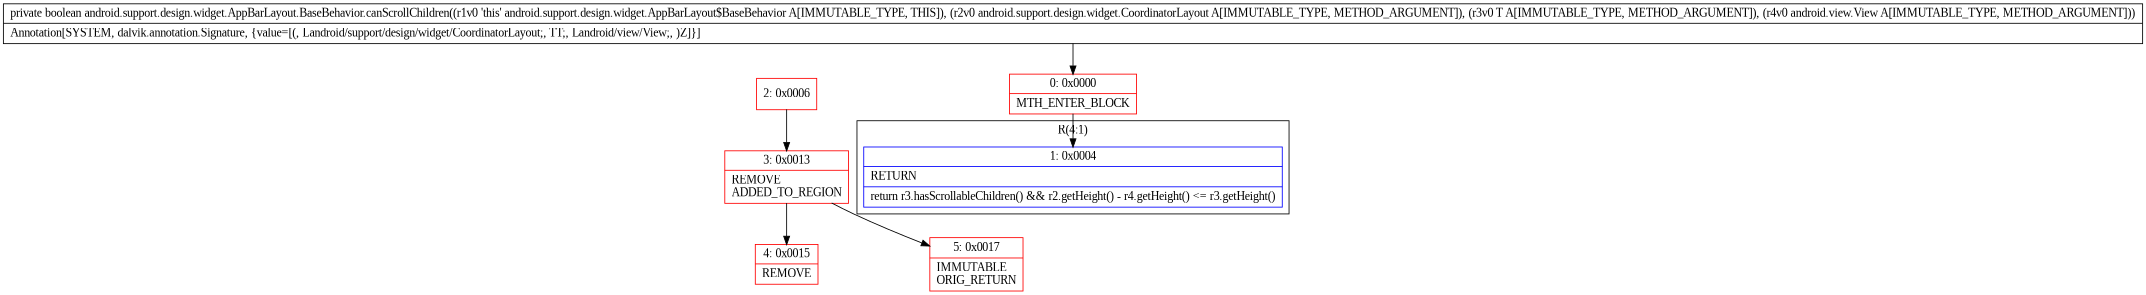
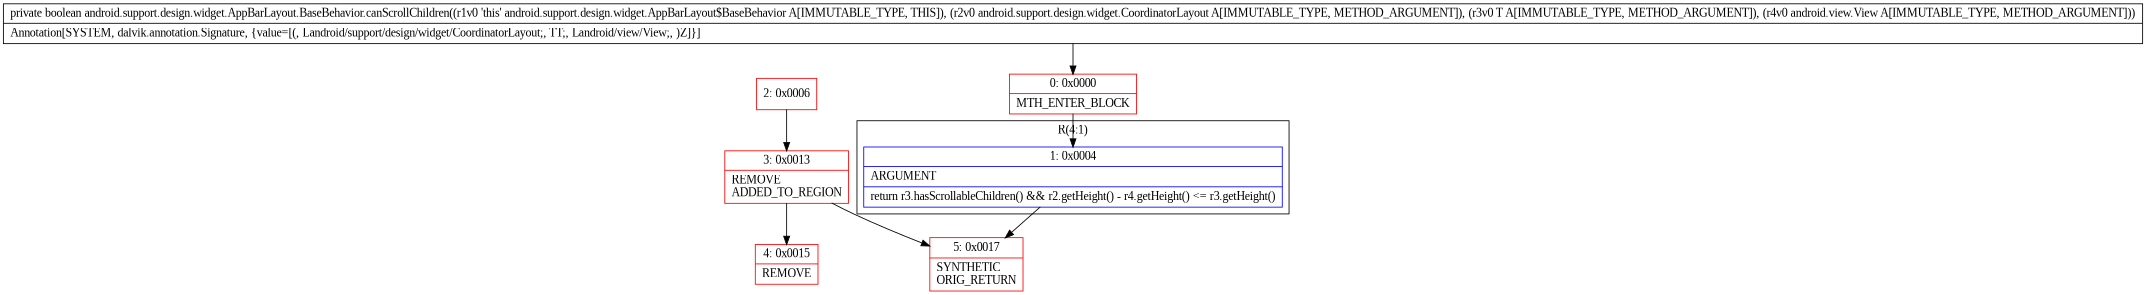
  digraph {
    fontname="Liberation Serif"
    node [color=red fontname="Liberation Serif" shape=record]
    edge [fontname="Liberation Serif"]
-   n1 [color=blue label="{1\:\ 0x0004|RETURN\l|return r3.hasScrollableChildren() && r2.getHeight() \- r4.getHeight() \<= r3.getHeight()\l}"]
-   n2 [label="{5\:\ 0x0017|IMMUTABLE\lORIG_RETURN\l}"]
+   n1 [color=blue label="{1\:\ 0x0004|ARGUMENT\l|return r3.hasScrollableChildren() && r2.getHeight() \- r4.getHeight() \<= r3.getHeight()\l}"]
+   n2 [label="{5\:\ 0x0017|SYNTHETIC\lORIG_RETURN\l}"]
    n3 [label="{2\:\ 0x0006}"]
    n4 [label="{3\:\ 0x0013|REMOVE\lADDED_TO_REGION\l}"]
    n5 [label="{0\:\ 0x0000|MTH_ENTER_BLOCK\l}"]
    n6 [label="{4\:\ 0x0015|REMOVE\l}"]
    n7 [label="{private boolean android.support.design.widget.AppBarLayout.BaseBehavior.canScrollChildren((r1v0 'this' android.support.design.widget.AppBarLayout$BaseBehavior A[IMMUTABLE_TYPE, THIS]), (r2v0 android.support.design.widget.CoordinatorLayout A[IMMUTABLE_TYPE, METHOD_ARGUMENT]), (r3v0 T A[IMMUTABLE_TYPE, METHOD_ARGUMENT]), (r4v0 android.view.View A[IMMUTABLE_TYPE, METHOD_ARGUMENT]))  | Annotation[SYSTEM, dalvik.annotation.Signature, \{value=[(, Landroid\/support\/design\/widget\/CoordinatorLayout;, TT;, Landroid\/view\/View;, )Z]\}]\l}" color=""]
    subgraph cluster_1 {
      label="R(4:1)"
      n1
    }
+   n1 -> n2
    n3 -> n4
    n4 -> n2
    n4 -> n6
    n5 -> n1
    n7 -> n5
  }
